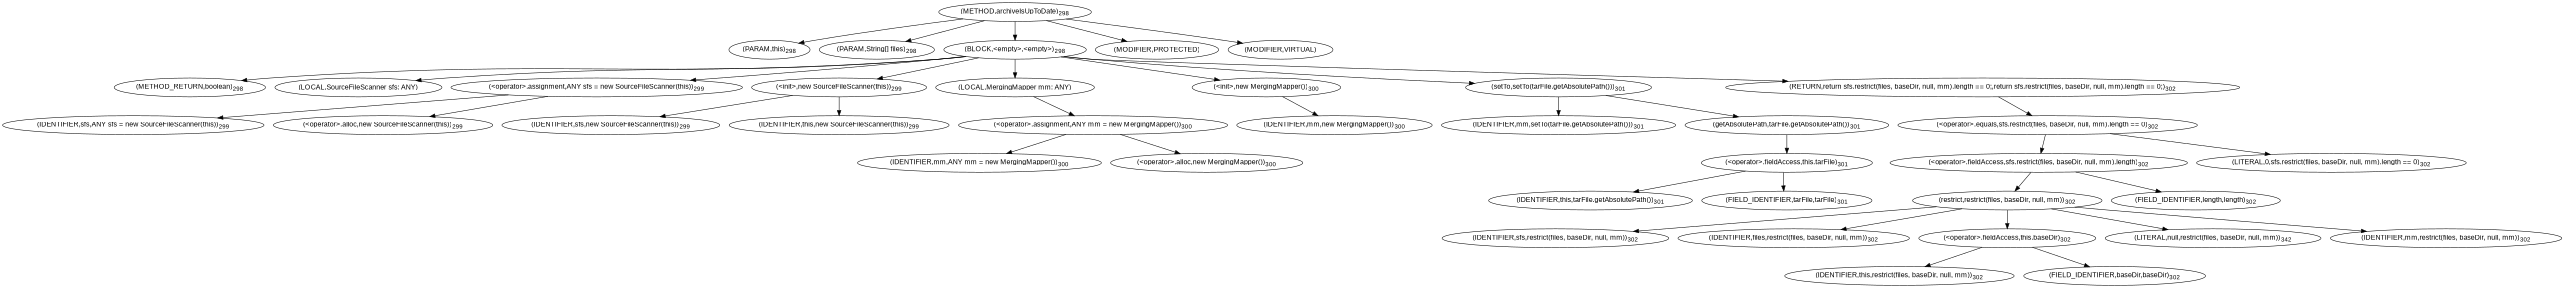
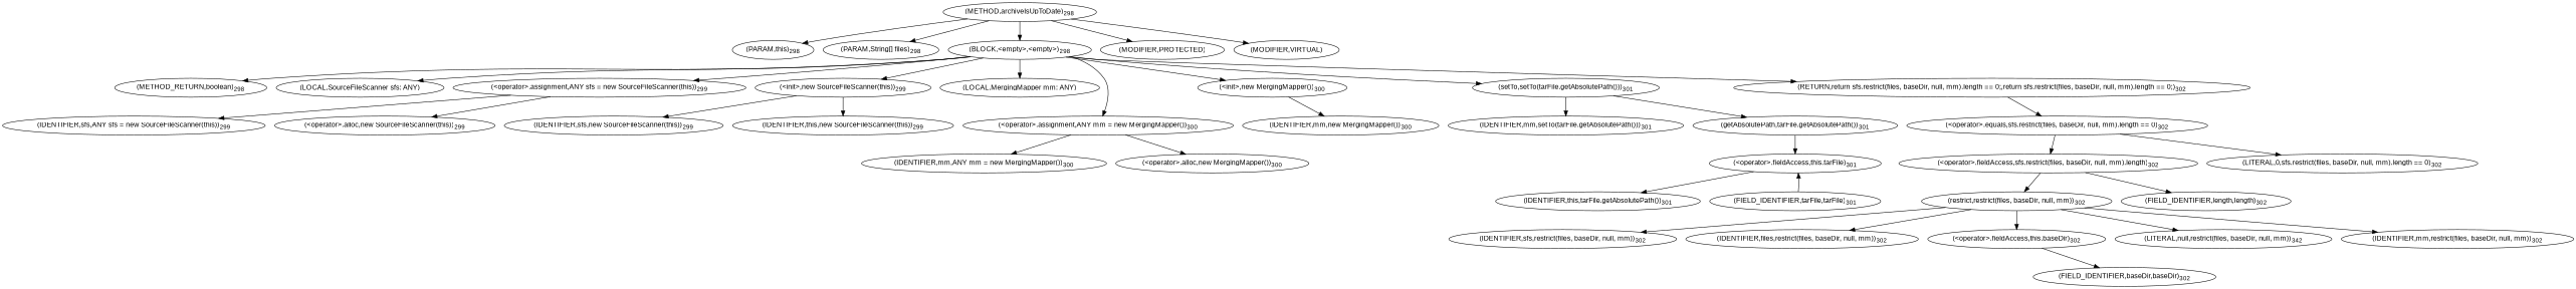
  digraph {
    fontname="Liberation Sans"
    node [fontname="Liberation Sans"]
    edge [fontname="Liberation Sans"]
    n1 [label=<(METHOD,archiveIsUpToDate)<SUB>298</SUB>>]
    n2 [label=<(PARAM,this)<SUB>298</SUB>>]
    n3 [label=<(PARAM,String[] files)<SUB>298</SUB>>]
    n4 [label=<(BLOCK,&lt;empty&gt;,&lt;empty&gt;)<SUB>298</SUB>>]
    n5 [label=<(MODIFIER,PROTECTED)>]
    n6 [label=<(MODIFIER,VIRTUAL)>]
    n7 [label=<(METHOD_RETURN,boolean)<SUB>298</SUB>>]
    n8 [label=<(LOCAL,SourceFileScanner sfs: ANY)>]
    n9 [label=<(&lt;operator&gt;.assignment,ANY sfs = new SourceFileScanner(this))<SUB>299</SUB>>]
    n10 [label=<(&lt;init&gt;,new SourceFileScanner(this))<SUB>299</SUB>>]
    n11 [label=<(LOCAL,MergingMapper mm: ANY)>]
    n12 [label=<(&lt;operator&gt;.assignment,ANY mm = new MergingMapper())<SUB>300</SUB>>]
    n13 [label=<(&lt;init&gt;,new MergingMapper())<SUB>300</SUB>>]
    n14 [label=<(setTo,setTo(tarFile.getAbsolutePath()))<SUB>301</SUB>>]
    n15 [label=<(RETURN,return sfs.restrict(files, baseDir, null, mm).length == 0;,return sfs.restrict(files, baseDir, null, mm).length == 0;)<SUB>302</SUB>>]
    n16 [label=<(IDENTIFIER,sfs,ANY sfs = new SourceFileScanner(this))<SUB>299</SUB>>]
    n17 [label=<(&lt;operator&gt;.alloc,new SourceFileScanner(this))<SUB>299</SUB>>]
    n18 [label=<(IDENTIFIER,sfs,new SourceFileScanner(this))<SUB>299</SUB>>]
    n19 [label=<(IDENTIFIER,this,new SourceFileScanner(this))<SUB>299</SUB>>]
    n20 [label=<(IDENTIFIER,mm,ANY mm = new MergingMapper())<SUB>300</SUB>>]
    n21 [label=<(&lt;operator&gt;.alloc,new MergingMapper())<SUB>300</SUB>>]
    n22 [label=<(IDENTIFIER,mm,new MergingMapper())<SUB>300</SUB>>]
    n23 [label=<(IDENTIFIER,mm,setTo(tarFile.getAbsolutePath()))<SUB>301</SUB>>]
    n24 [label=<(getAbsolutePath,tarFile.getAbsolutePath())<SUB>301</SUB>>]
    n25 [label=<(&lt;operator&gt;.equals,sfs.restrict(files, baseDir, null, mm).length == 0)<SUB>302</SUB>>]
    n26 [label=<(&lt;operator&gt;.fieldAccess,this.tarFile)<SUB>301</SUB>>]
    n27 [label=<(IDENTIFIER,this,tarFile.getAbsolutePath())<SUB>301</SUB>>]
    n28 [label=<(FIELD_IDENTIFIER,tarFile,tarFile)<SUB>301</SUB>>]
    n29 [label=<(&lt;operator&gt;.fieldAccess,sfs.restrict(files, baseDir, null, mm).length)<SUB>302</SUB>>]
    n30 [label=<(LITERAL,0,sfs.restrict(files, baseDir, null, mm).length == 0)<SUB>302</SUB>>]
    n31 [label=<(restrict,restrict(files, baseDir, null, mm))<SUB>302</SUB>>]
    n32 [label=<(FIELD_IDENTIFIER,length,length)<SUB>302</SUB>>]
    n33 [label=<(IDENTIFIER,sfs,restrict(files, baseDir, null, mm))<SUB>302</SUB>>]
    n34 [label=<(IDENTIFIER,files,restrict(files, baseDir, null, mm))<SUB>302</SUB>>]
    n35 [label=<(&lt;operator&gt;.fieldAccess,this.baseDir)<SUB>302</SUB>>]
    n36 [label=<(LITERAL,null,restrict(files, baseDir, null, mm))<SUB>342</SUB>>]
    n37 [label=<(IDENTIFIER,mm,restrict(files, baseDir, null, mm))<SUB>302</SUB>>]
-   n38 [label=<(IDENTIFIER,this,restrict(files, baseDir, null, mm))<SUB>302</SUB>>]
    n39 [label=<(FIELD_IDENTIFIER,baseDir,baseDir)<SUB>302</SUB>>]
    n1 -> n2
    n1 -> n3
    n1 -> n4
    n1 -> n5
    n1 -> n6
    n4 -> n7
    n4 -> n8
    n4 -> n9
    n4 -> n10
    n4 -> n11
-   n11 -> n12
+   n4 -> n12
    n4 -> n13
    n4 -> n14
    n4 -> n15
    n9 -> n16
    n9 -> n17
    n10 -> n18
    n10 -> n19
    n12 -> n20
    n12 -> n21
    n13 -> n22
    n14 -> n23
    n14 -> n24
    n15 -> n25
    n24 -> n26
    n25 -> n29
    n25 -> n30
    n26 -> n27
-   n26 -> n28
+   n28 -> n26
    n29 -> n31
    n29 -> n32
    n31 -> n33
    n31 -> n34
    n31 -> n35
    n31 -> n36
    n31 -> n37
-   n35 -> n38
    n35 -> n39
  }
